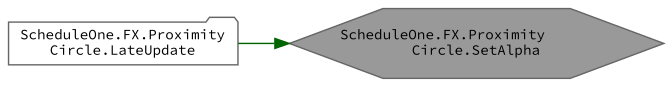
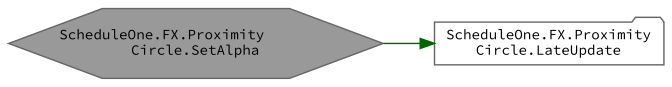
  digraph {
    rankdir=RL
    fontname="Source Code Pro"
    node [fontname="Source Code Pro" fontsize=10 style=filled]
    n1 [color=gray40 fillcolor=grey60 fontcolor=black height=0.2 label="ScheduleOne.FX.Proximity\lCircle.SetAlpha" shape=hexagon width=0.4]
    n2 [color=grey40 fillcolor=white height=0.2 label="ScheduleOne.FX.Proximity\lCircle.LateUpdate" shape=folder width=0.4]
-   n1 -> n2 [color=darkgreen dir=back fontname="Source Code Pro" fontsize=10 labelfontname=Helvetica labelfontsize=10 style=solid]
+   n2 -> n1 [color=darkgreen dir=back fontname="Source Code Pro" fontsize=10 labelfontname=Helvetica labelfontsize=10 style=solid]
  }
